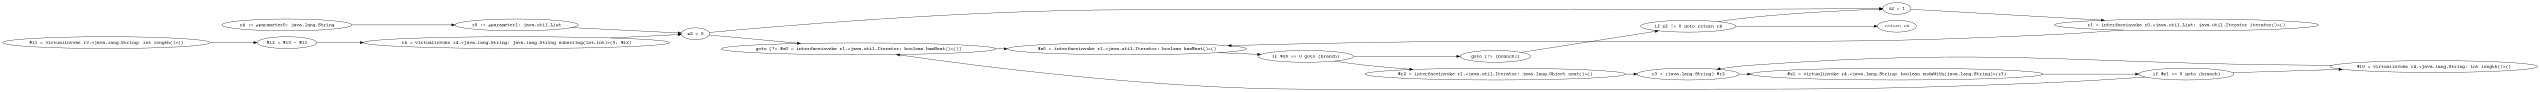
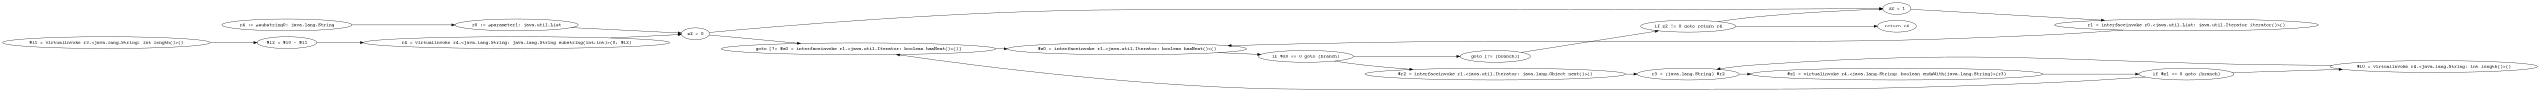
  digraph {
    fontname="Courier Prime"
    rankdir=LR
    node [fontname="Courier Prime"]
    edge [fontname="Courier Prime"]
-   "r4 := @parameter0: java.lang.String"
+   "r4 := @parameter0: java.lang.String" [label="r4 := @substring0: java.lang.String"]
    "r0 := @parameter1: java.util.List"
    "z2 = 0"
    "goto [?= $z0 = interfaceinvoke r1.<java.util.Iterator: boolean hasNext()>()]"
    "z2 = 1"
    "if z2 != 0 goto return r4"
    "return r4"
    "$z0 = interfaceinvoke r1.<java.util.Iterator: boolean hasNext()>()"
    "r1 = interfaceinvoke r0.<java.util.List: java.util.Iterator iterator()>()"
    "if $z0 == 0 goto (branch)"
    "$r2 = interfaceinvoke r1.<java.util.Iterator: java.lang.Object next()>()"
    "goto [?= (branch)]"
    "r3 = (java.lang.String) $r2"
    "$z1 = virtualinvoke r4.<java.lang.String: boolean endsWith(java.lang.String)>(r3)"
    "if $z1 == 0 goto (branch)"
    "$i0 = virtualinvoke r4.<java.lang.String: int length()>()"
    "$i1 = virtualinvoke r3.<java.lang.String: int length()>()"
    "$i2 = $i0 - $i1"
    "r4 = virtualinvoke r4.<java.lang.String: java.lang.String substring(int,int)>(0, $i2)"
    "r4 := @parameter0: java.lang.String" -> "r0 := @parameter1: java.util.List"
    "r0 := @parameter1: java.util.List" -> "z2 = 0"
    "z2 = 0" -> "goto [?= $z0 = interfaceinvoke r1.<java.util.Iterator: boolean hasNext()>()]"
    "z2 = 0" -> "z2 = 1"
    "goto [?= $z0 = interfaceinvoke r1.<java.util.Iterator: boolean hasNext()>()]" -> "$z0 = interfaceinvoke r1.<java.util.Iterator: boolean hasNext()>()"
    "z2 = 1" -> "r1 = interfaceinvoke r0.<java.util.List: java.util.Iterator iterator()>()"
    "if z2 != 0 goto return r4" -> "z2 = 1"
    "if z2 != 0 goto return r4" -> "return r4"
    "$z0 = interfaceinvoke r1.<java.util.Iterator: boolean hasNext()>()" -> "if $z0 == 0 goto (branch)"
    "r1 = interfaceinvoke r0.<java.util.List: java.util.Iterator iterator()>()" -> "$z0 = interfaceinvoke r1.<java.util.Iterator: boolean hasNext()>()"
    "if $z0 == 0 goto (branch)" -> "$r2 = interfaceinvoke r1.<java.util.Iterator: java.lang.Object next()>()"
    "if $z0 == 0 goto (branch)" -> "goto [?= (branch)]"
    "$r2 = interfaceinvoke r1.<java.util.Iterator: java.lang.Object next()>()" -> "r3 = (java.lang.String) $r2"
    "goto [?= (branch)]" -> "if z2 != 0 goto return r4"
    "r3 = (java.lang.String) $r2" -> "$z1 = virtualinvoke r4.<java.lang.String: boolean endsWith(java.lang.String)>(r3)"
    "$z1 = virtualinvoke r4.<java.lang.String: boolean endsWith(java.lang.String)>(r3)" -> "if $z1 == 0 goto (branch)"
    "if $z1 == 0 goto (branch)" -> "goto [?= $z0 = interfaceinvoke r1.<java.util.Iterator: boolean hasNext()>()]"
    "if $z1 == 0 goto (branch)" -> "$i0 = virtualinvoke r4.<java.lang.String: int length()>()"
    "$i0 = virtualinvoke r4.<java.lang.String: int length()>()" -> "r3 = (java.lang.String) $r2"
    "$i1 = virtualinvoke r3.<java.lang.String: int length()>()" -> "$i2 = $i0 - $i1"
    "$i2 = $i0 - $i1" -> "r4 = virtualinvoke r4.<java.lang.String: java.lang.String substring(int,int)>(0, $i2)"
    "r4 = virtualinvoke r4.<java.lang.String: java.lang.String substring(int,int)>(0, $i2)" -> "z2 = 0"
  }
